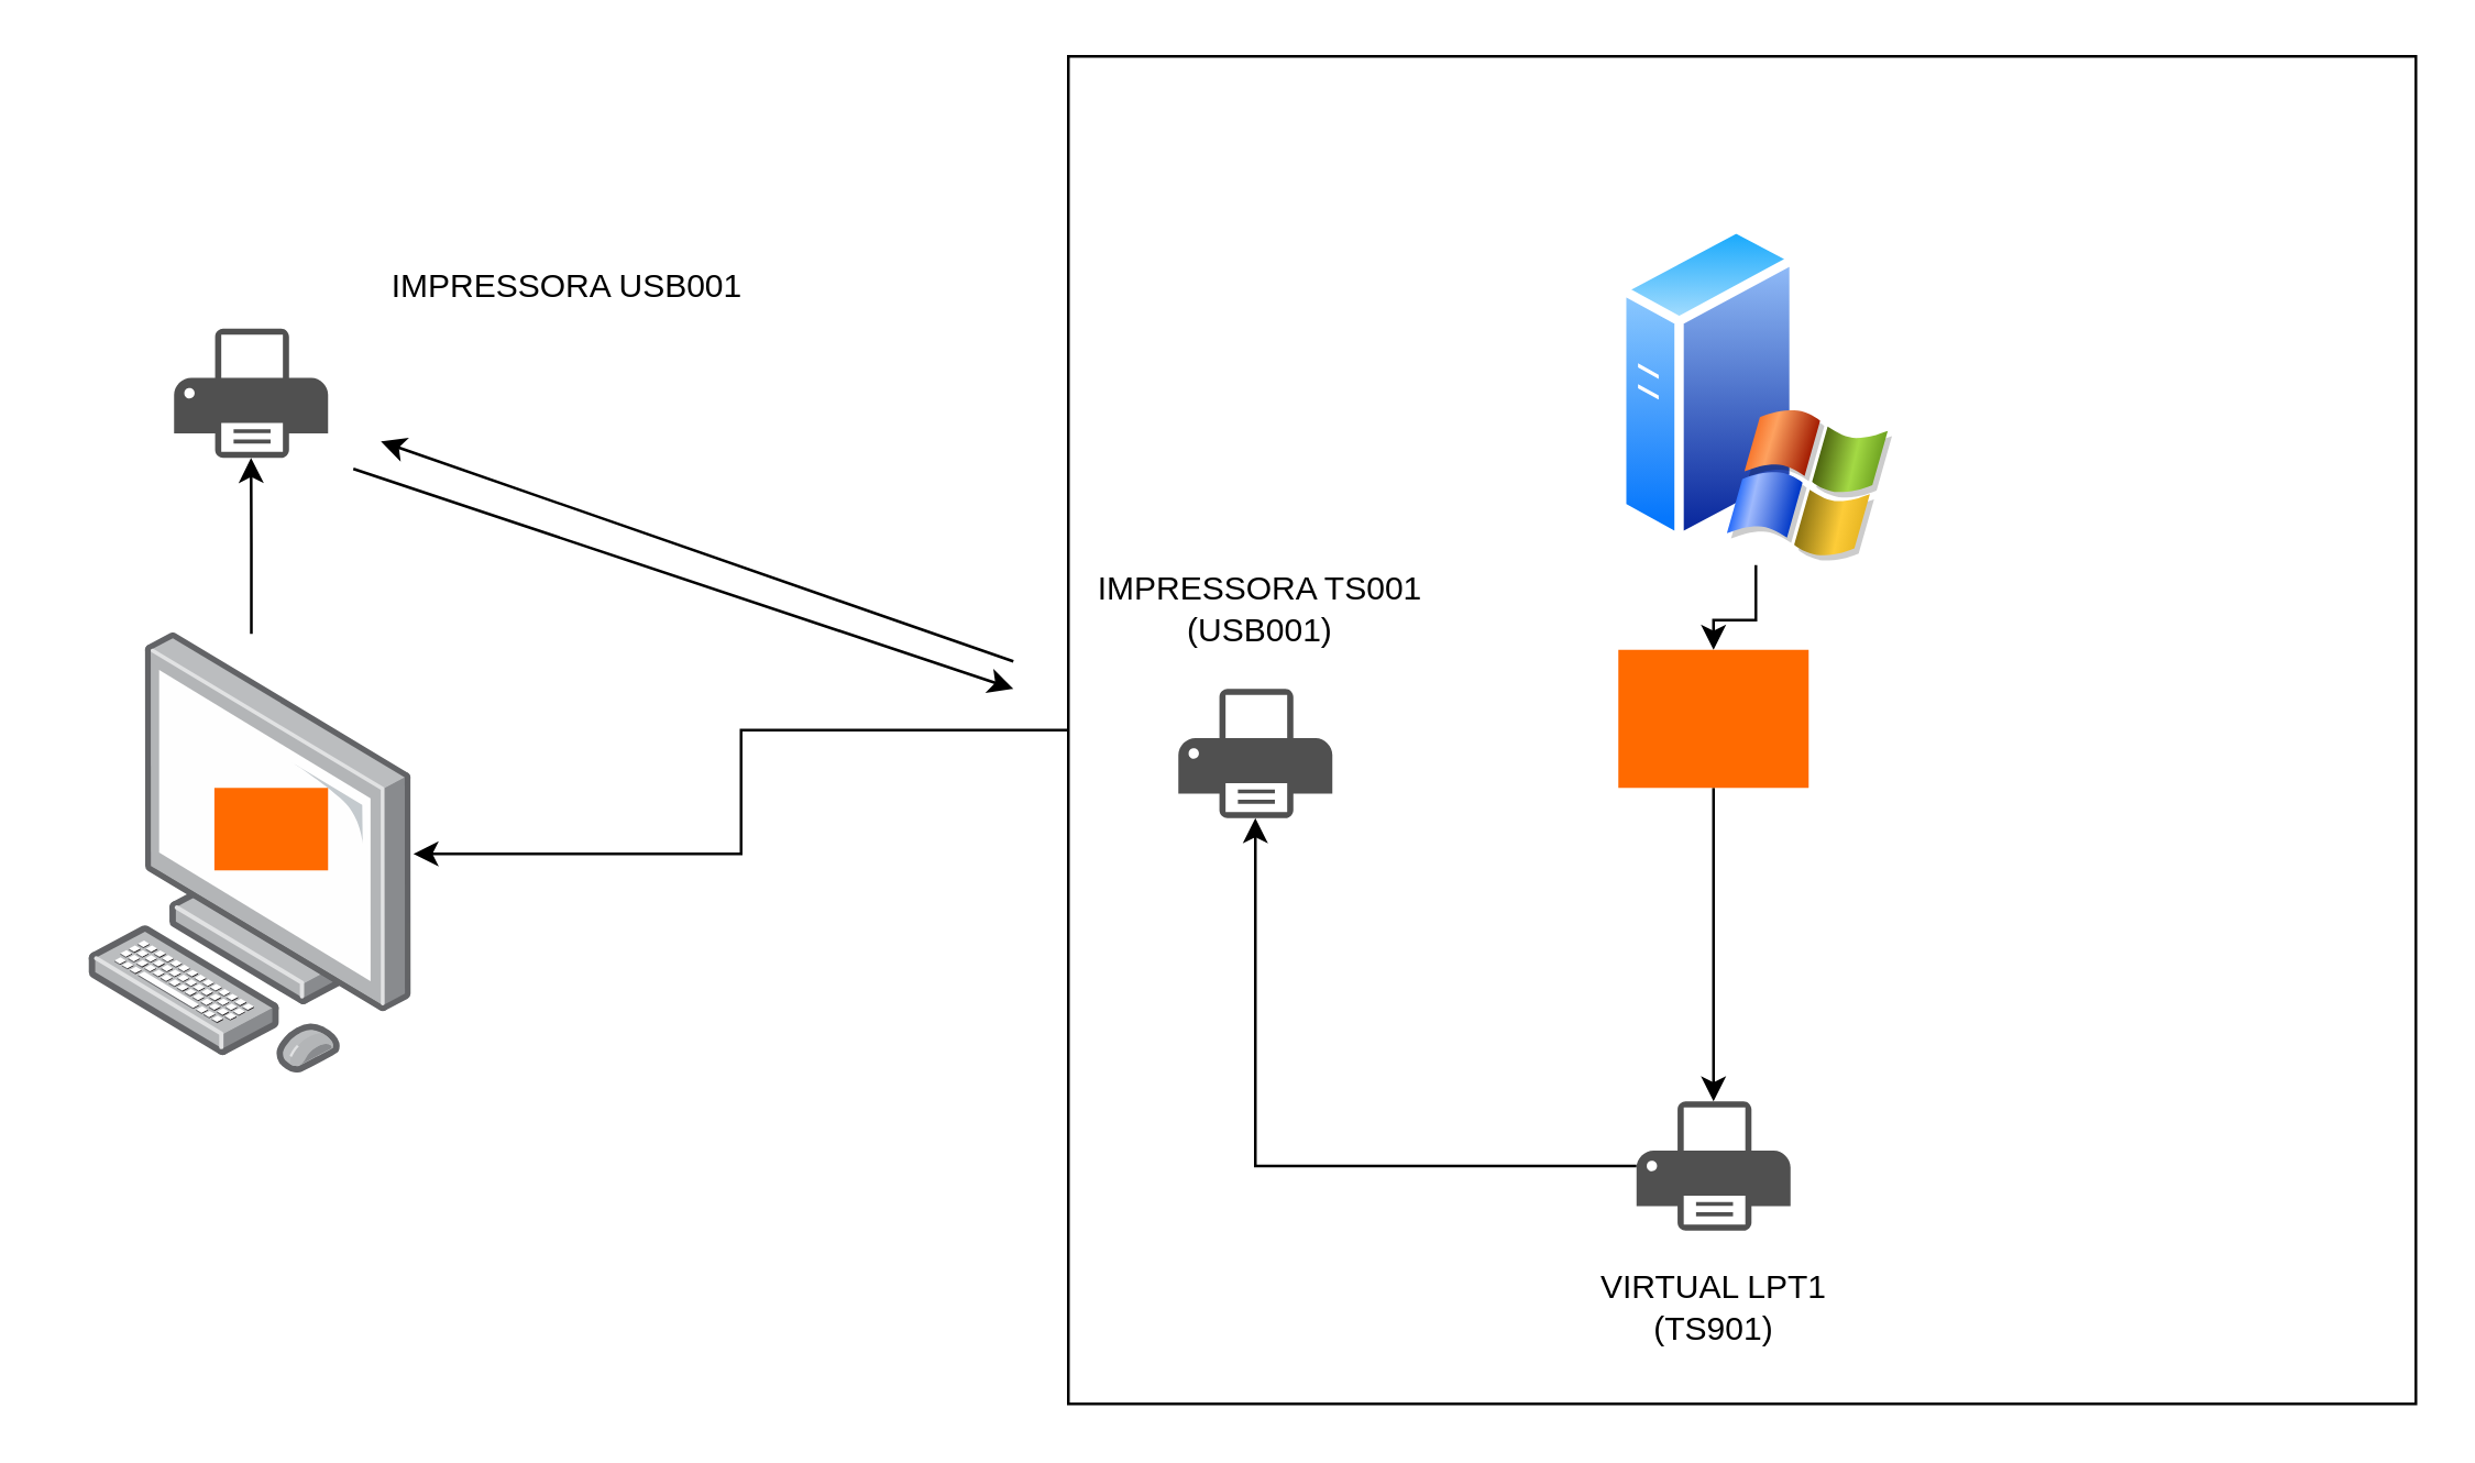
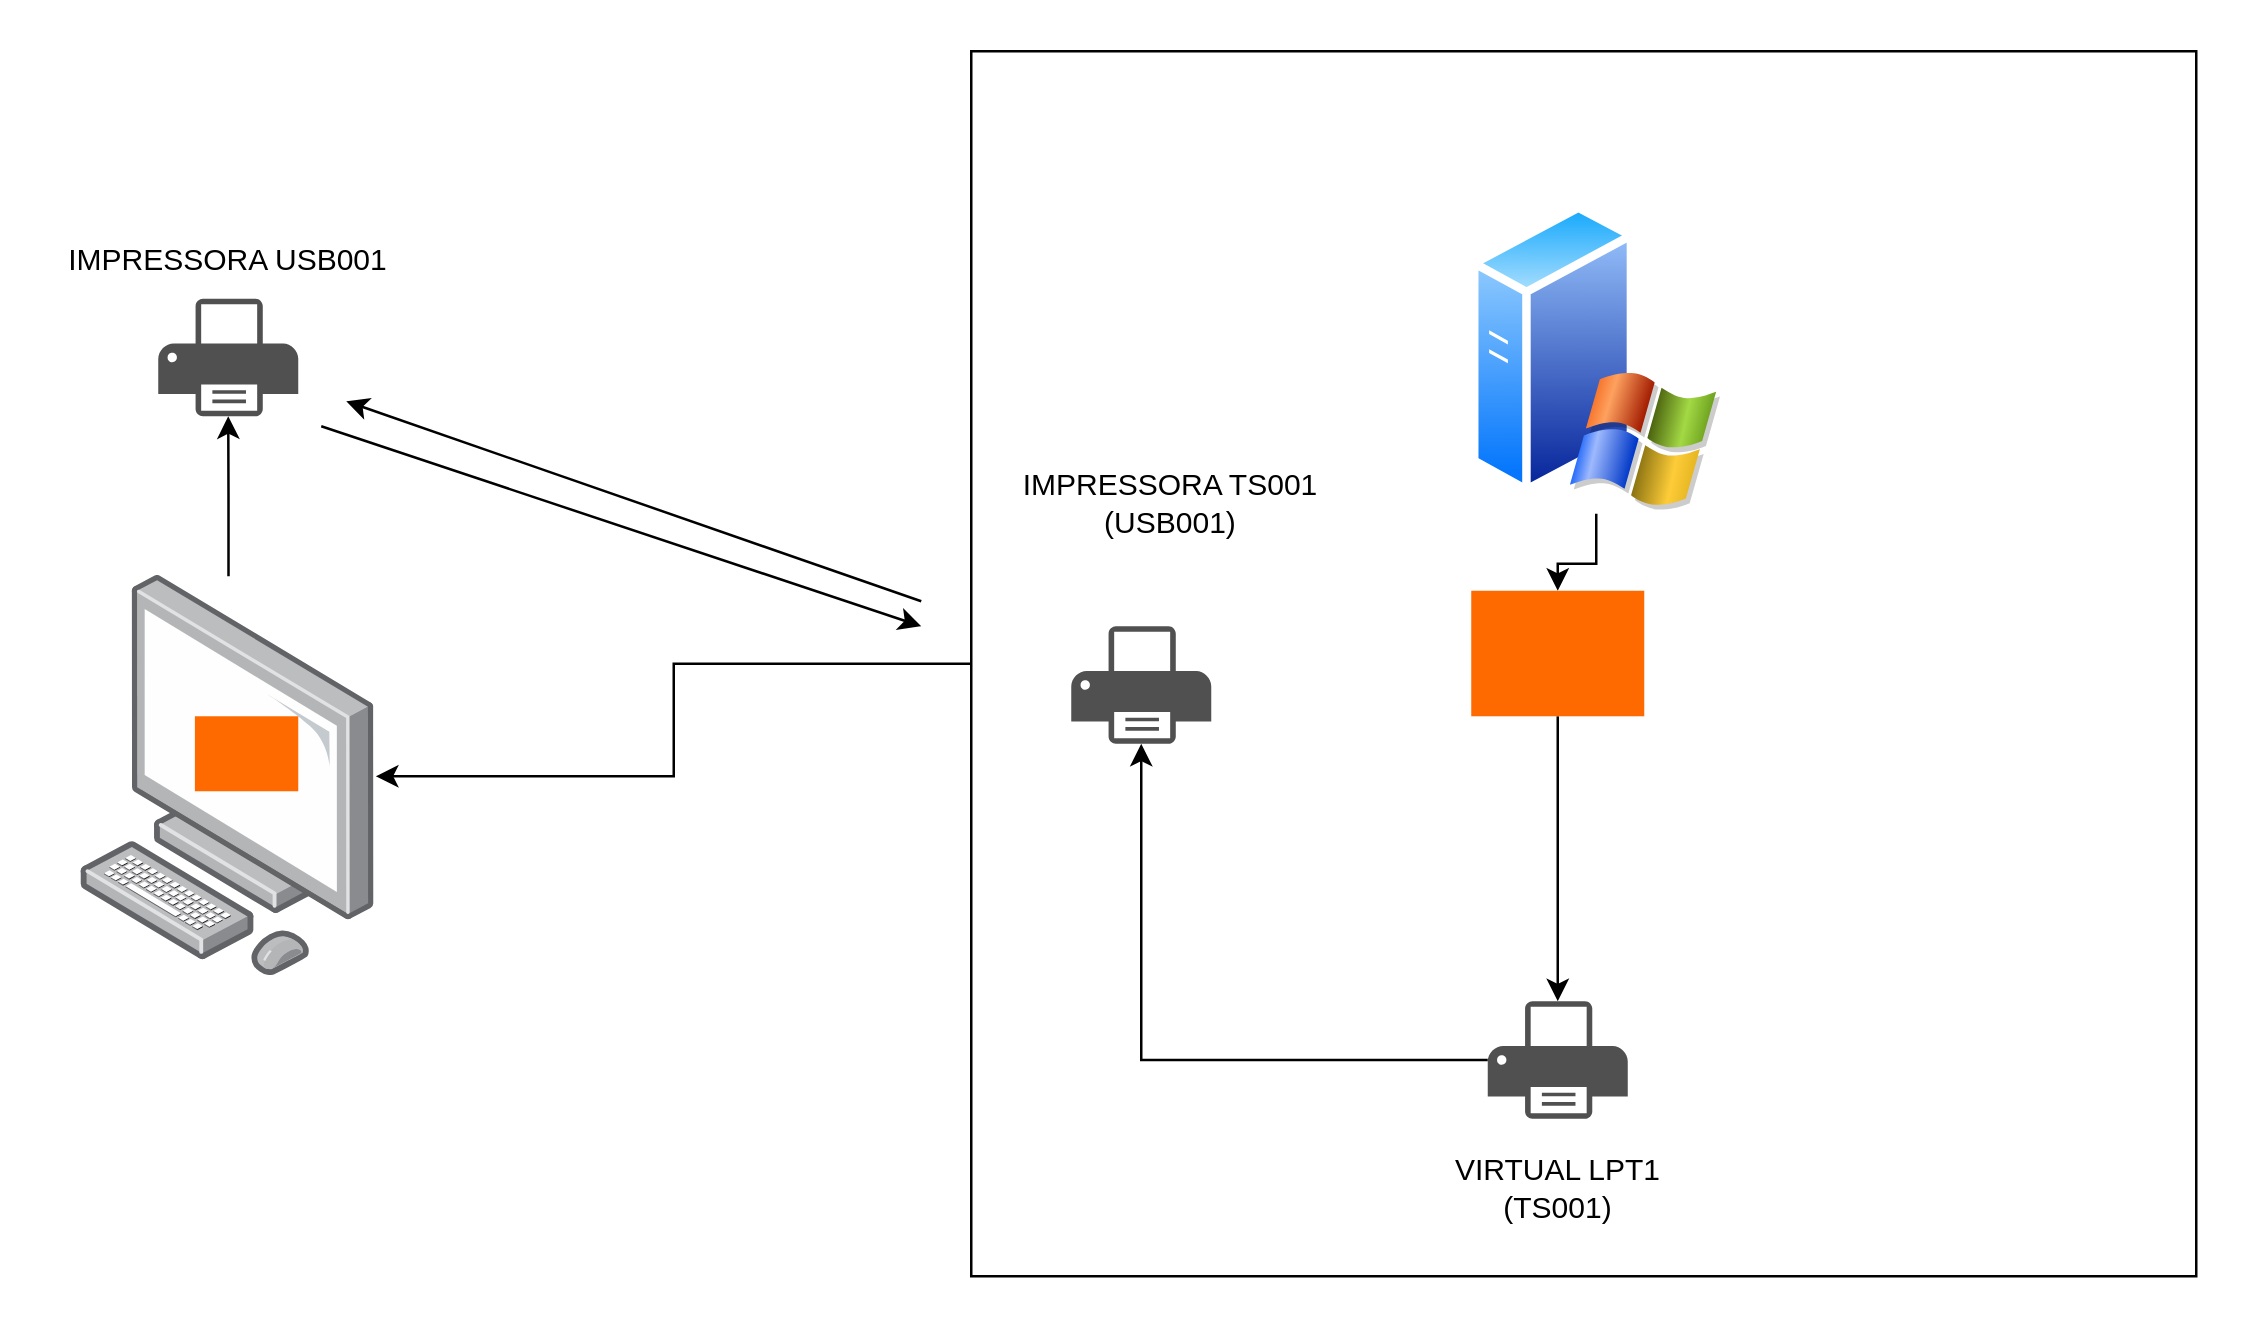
  <mxCell id="0" />
  <mxCell id="1" parent="0" />
  <mxCell id="2" value="" style="whiteSpace=wrap;html=1;aspect=fixed;fillColor=none;" vertex="1" parent="1"><mxGeometry x="388" y="20" width="490" height="490" as="geometry" /></mxCell>
  <mxCell id="3" style="edgeStyle=orthogonalEdgeStyle;rounded=0;orthogonalLoop=1;jettySize=auto;html=1;" edge="1" parent="1" source="4" target="9"><mxGeometry relative="1" as="geometry" /></mxCell>
  <mxCell id="4" value="" style="image;points=[];aspect=fixed;html=1;align=center;shadow=0;dashed=0;image=img/lib/allied_telesis/computer_and_terminals/Personal_Computer.svg;" vertex="1" parent="1"><mxGeometry x="31.77" y="230" width="118.06" height="160" as="geometry" /></mxCell>
  <mxCell id="5" style="edgeStyle=orthogonalEdgeStyle;rounded=0;orthogonalLoop=1;jettySize=auto;html=1;" edge="1" parent="1" source="6" target="8"><mxGeometry relative="1" as="geometry" /></mxCell>
  <mxCell id="6" value="" style="image;aspect=fixed;perimeter=ellipsePerimeter;html=1;align=center;shadow=0;dashed=0;spacingTop=3;image=img/lib/active_directory/windows_server_2.svg;" vertex="1" parent="1"><mxGeometry x="588" y="80" width="100" height="125" as="geometry" /></mxCell>
  <mxCell id="7" style="edgeStyle=orthogonalEdgeStyle;rounded=0;orthogonalLoop=1;jettySize=auto;html=1;" edge="1" parent="1" source="8" target="15"><mxGeometry relative="1" as="geometry" /></mxCell>
  <mxCell id="8" value="" style="points=[];aspect=fixed;html=1;align=center;shadow=0;dashed=0;fillColor=#FF6A00;strokeColor=none;shape=mxgraph.alibaba_cloud.miniappdev;" vertex="1" parent="1"><mxGeometry x="588" y="235.8" width="69.2" height="50.21" as="geometry" /></mxCell>
  <mxCell id="9" value="" style="sketch=0;pointerEvents=1;shadow=0;dashed=0;html=1;strokeColor=none;fillColor=#505050;labelPosition=center;verticalLabelPosition=bottom;verticalAlign=top;outlineConnect=0;align=center;shape=mxgraph.office.devices.printer;" vertex="1" parent="1"><mxGeometry x="62.8" y="119" width="56" height="47" as="geometry" /></mxCell>
  <mxCell id="10" style="edgeStyle=orthogonalEdgeStyle;rounded=0;orthogonalLoop=1;jettySize=auto;html=1;" edge="1" parent="1" source="2" target="4"><mxGeometry relative="1" as="geometry" /></mxCell>
  <mxCell id="11" value="" style="points=[];aspect=fixed;html=1;align=center;shadow=0;dashed=0;fillColor=#FF6A00;strokeColor=none;shape=mxgraph.alibaba_cloud.miniappdev;" vertex="1" parent="1"><mxGeometry x="77.46" y="286.01" width="41.34" height="30" as="geometry" /></mxCell>
  <mxCell id="12" value="" style="sketch=0;pointerEvents=1;shadow=0;dashed=0;html=1;strokeColor=none;fillColor=#505050;labelPosition=center;verticalLabelPosition=bottom;verticalAlign=top;outlineConnect=0;align=center;shape=mxgraph.office.devices.printer;" vertex="1" parent="1"><mxGeometry x="428" y="250" width="56" height="47" as="geometry" /></mxCell>
- <mxCell id="13" value="IMPRESSORA USB001" style="text;html=1;align=center;verticalAlign=middle;whiteSpace=wrap;rounded=0;" vertex="1" parent="1"><mxGeometry x="135.8" y="89" width="140" height="30" as="geometry" /></mxCell>
+ <mxCell id="13" value="IMPRESSORA USB001" style="text;html=1;align=center;verticalAlign=middle;whiteSpace=wrap;rounded=0;" vertex="1" parent="1"><mxGeometry x="20.8" y="89" width="140" height="30" as="geometry" /></mxCell>
  <mxCell id="14" style="edgeStyle=orthogonalEdgeStyle;rounded=0;orthogonalLoop=1;jettySize=auto;html=1;" edge="1" parent="1" source="15" target="12"><mxGeometry relative="1" as="geometry" /></mxCell>
  <mxCell id="15" value="" style="sketch=0;pointerEvents=1;shadow=0;dashed=0;html=1;strokeColor=none;fillColor=#505050;labelPosition=center;verticalLabelPosition=bottom;verticalAlign=top;outlineConnect=0;align=center;shape=mxgraph.office.devices.printer;" vertex="1" parent="1"><mxGeometry x="594.6" y="400" width="56" height="47" as="geometry" /></mxCell>
- <mxCell id="16" value="IMPRESSORA TS001&lt;div&gt;(USB001)&lt;/div&gt;" style="text;html=1;align=center;verticalAlign=middle;whiteSpace=wrap;rounded=0;" vertex="1" parent="1"><mxGeometry x="388" y="205.8" width="140" height="30" as="geometry" /></mxCell>
- <mxCell id="17" value="VIRTUAL LPT1&lt;div&gt;(TS901)&lt;/div&gt;" style="text;html=1;align=center;verticalAlign=middle;whiteSpace=wrap;rounded=0;" vertex="1" parent="1"><mxGeometry x="552.6" y="460" width="140" height="30" as="geometry" /></mxCell>
+ <mxCell id="16" value="IMPRESSORA TS001&lt;div&gt;(USB001)&lt;/div&gt;" style="text;html=1;align=center;verticalAlign=middle;whiteSpace=wrap;rounded=0;" vertex="1" parent="1"><mxGeometry x="398" y="185.8" width="140" height="30" as="geometry" /></mxCell>
+ <mxCell id="17" value="VIRTUAL LPT1&lt;div&gt;(TS001)&lt;/div&gt;" style="text;html=1;align=center;verticalAlign=middle;whiteSpace=wrap;rounded=0;" vertex="1" parent="1"><mxGeometry x="552.6" y="460" width="140" height="30" as="geometry" /></mxCell>
  <mxCell id="18" value="" style="endArrow=classic;html=1;rounded=0;" edge="1" parent="1"><mxGeometry width="50" height="50" relative="1" as="geometry"><mxPoint x="128" y="170" as="sourcePoint" /><mxPoint x="368" y="250" as="targetPoint" /></mxGeometry></mxCell>
  <mxCell id="19" value="" style="endArrow=classic;html=1;rounded=0;" edge="1" parent="1"><mxGeometry width="50" height="50" relative="1" as="geometry"><mxPoint x="368" y="240" as="sourcePoint" /><mxPoint x="138" y="160" as="targetPoint" /></mxGeometry></mxCell>
